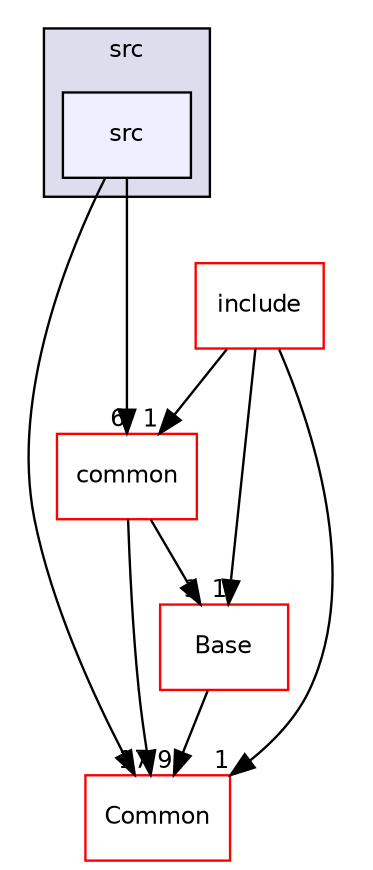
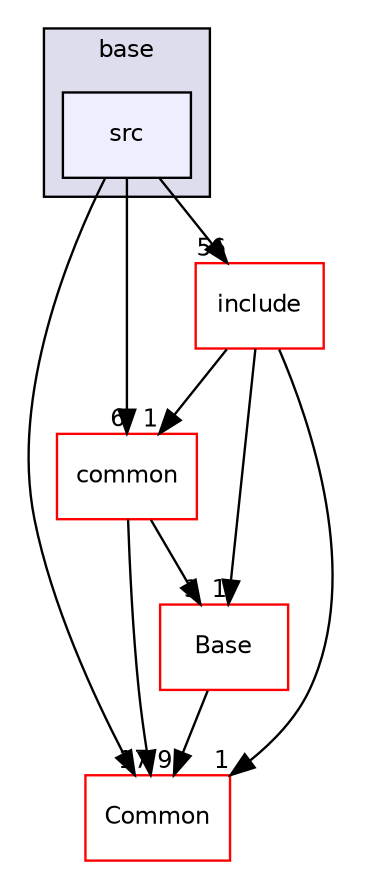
  digraph {
    compound=true
    node [fontname=Helvetica fontsize=10 shape=box color=red]
    edge [headlabel=1 labeldistance=1.5 labelfontname=Helvetica labelfontsize=10]
    n1 [fillcolor="#eeeeff" label=src pencolor=black style=filled color=""]
    n2 [label=Common]
    n3 [label=common]
    n4 [label=include]
    n5 [label=Base]
    subgraph cluster_1 {
      bgcolor="#ddddee"
      fontname=Helvetica
      fontsize=10
-     label=src
+     label=base
      pencolor=black
      n1
    }
    n1 -> n2
    n1 -> n3 [headlabel=6]
+   n1 -> n4 [headlabel=56]
    n3 -> n2 [headlabel=7]
    n3 -> n5 [headlabel=3]
    n4 -> n2
    n4 -> n3
    n4 -> n5
    n5 -> n2 [headlabel=9]
  }
